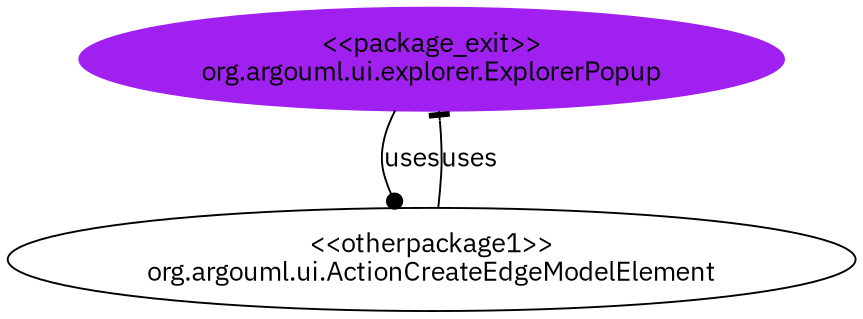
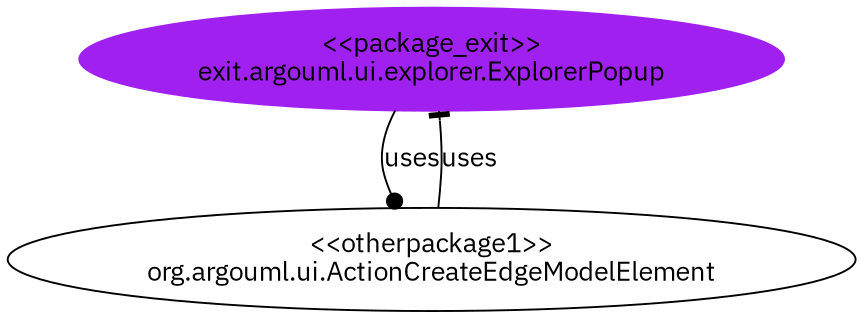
  digraph {
    fontname="IBM Plex Sans"
    node [fontname="IBM Plex Sans"]
    edge [fontname="IBM Plex Sans"]
-   n1 [color=purple label="<<package_exit>>\norg.argouml.ui.explorer.ExplorerPopup" style=filled]
+   n1 [color=purple label="<<package_exit>>\nexit.argouml.ui.explorer.ExplorerPopup" style=filled]
    n2 [label="<<otherpackage1>>\norg.argouml.ui.ActionCreateEdgeModelElement" color=black]
    n1 -> n2 [label=uses arrowhead=dot]
    n2 -> n1 [label=uses arrowhead=tee]
  }
